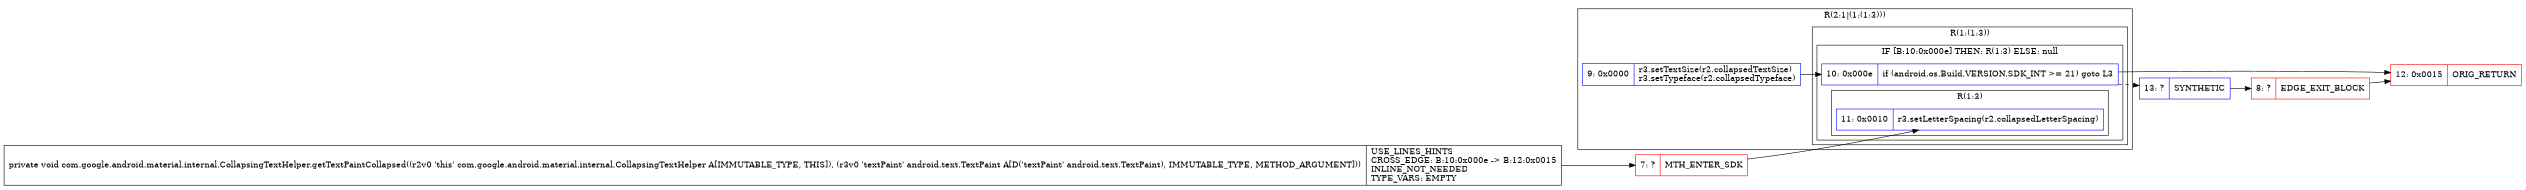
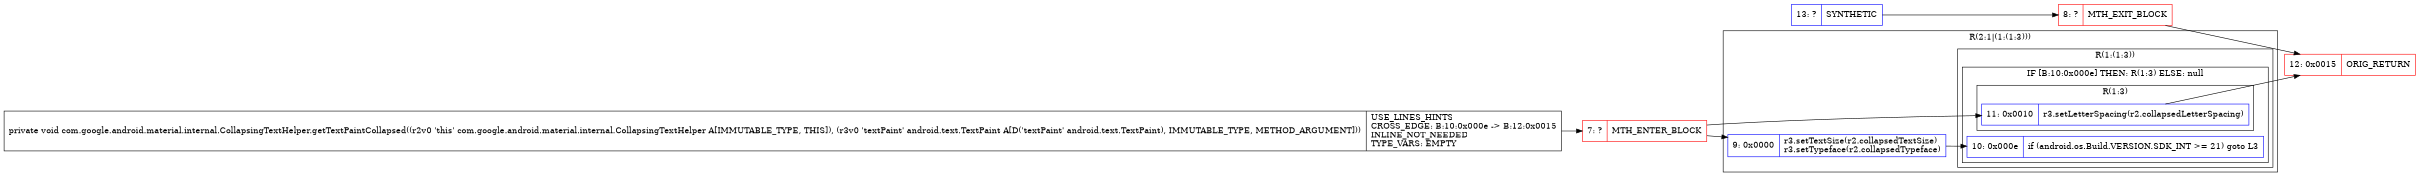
  digraph {
    rankdir=LR
    node [color=blue shape=record]
    n1 [label="{11\:\ 0x0010|r3.setLetterSpacing(r2.collapsedLetterSpacing)\l}"]
    n2 [label="{10\:\ 0x000e|if (android.os.Build.VERSION.SDK_INT \>= 21) goto L3\l}"]
    n3 [label="{9\:\ 0x0000|r3.setTextSize(r2.collapsedTextSize)\lr3.setTypeface(r2.collapsedTypeface)\l}"]
    n4 [color=red label="{12\:\ 0x0015|ORIG_RETURN\l}"]
    n5 [label="{13\:\ ?|SYNTHETIC\l}"]
-   n6 [color=red label="{8\:\ ?|EDGE_EXIT_BLOCK\l}"]
-   n7 [color=red label="{7\:\ ?|MTH_ENTER_SDK\l}"]
+   n6 [color=red label="{8\:\ ?|MTH_EXIT_BLOCK\l}"]
+   n7 [color=red label="{7\:\ ?|MTH_ENTER_BLOCK\l}"]
    n8 [label="{private void com.google.android.material.internal.CollapsingTextHelper.getTextPaintCollapsed((r2v0 'this' com.google.android.material.internal.CollapsingTextHelper A[IMMUTABLE_TYPE, THIS]), (r3v0 'textPaint' android.text.TextPaint A[D('textPaint' android.text.TextPaint), IMMUTABLE_TYPE, METHOD_ARGUMENT]))  | USE_LINES_HINTS\lCROSS_EDGE: B:10:0x000e \-\> B:12:0x0015\lINLINE_NOT_NEEDED\lTYPE_VARS: EMPTY\l}" color=""]
    subgraph cluster_1 {
      label="R(2:1|(1:(1:3)))"
      n3
      subgraph cluster_2 {
        label="R(1:(1:3))"
        subgraph cluster_3 {
          label="IF [B:10:0x000e] THEN: R(1:3) ELSE: null"
          n2
          subgraph cluster_4 {
            label="R(1:3)"
            n1
          }
        }
      }
    }
-   n2 -> n4
-   n2 -> n5 [style=dashed]
+   n1 -> n4
    n3 -> n2
    n5 -> n6
    n6 -> n4
    n7 -> n1
+   n7 -> n3
    n8 -> n7
  }
